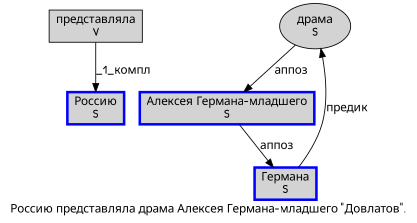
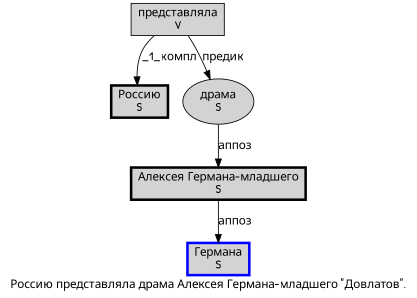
  digraph {
    fontname="Patrick Hand"
    label="Россию представляла драма Алексея Германа-младшего \"Довлатов\"."
    node [color=blue fillcolor=lightgray fontname="Patrick Hand" penwidth=3 shape=box style=filled]
    edge [fontname="Patrick Hand"]
-   n1 [label="Россию\nS"]
+   n1 [color=black label="Россию\nS"]
    n2 [label="представляла\nV" penwidth=1 color=""]
    n3 [label="драма\nS" penwidth=1 shape=ellipse color=""]
-   n4 [label="Алексея Германа-младшего\nS"]
+   n4 [color=black label="Алексея Германа-младшего\nS"]
    n5 [label="Германа\nS"]
    n2 -> n1 [label="_1_компл"]
-   n5 -> n3 [label="предик"]
+   n2 -> n3 [label="предик"]
    n3 -> n4 [label="аппоз"]
    n4 -> n5 [label="аппоз"]
  }
